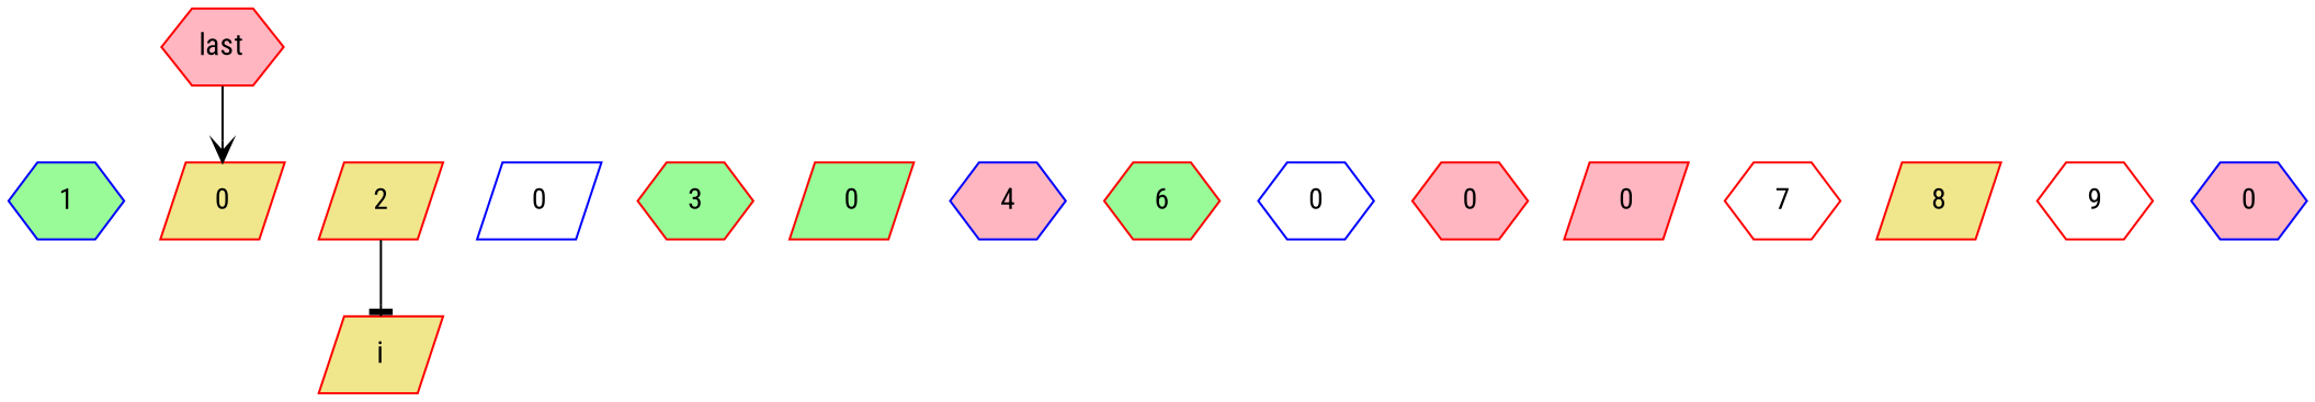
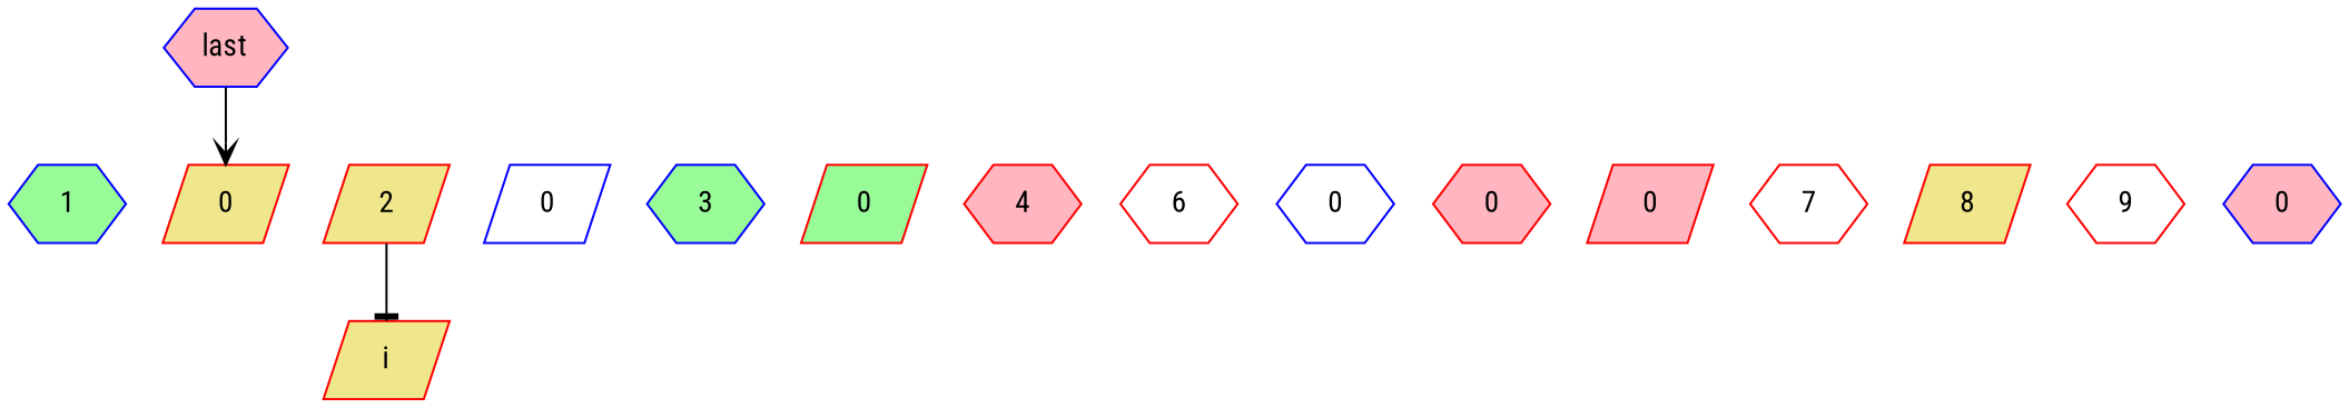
  digraph {
    fontname="Roboto Condensed"
    node [color=red fillcolor=lightpink fontname="Roboto Condensed" shape=hexagon style=filled]
    edge [fontname="Roboto Condensed"]
    n1 [color=blue fillcolor=palegreen label=1]
    n2 [fillcolor=khaki label=0 shape=parallelogram]
    n3 [fillcolor=khaki label=2 shape=parallelogram]
    n4 [color=blue fillcolor=white label=0 shape=parallelogram]
-   n5 [fillcolor=palegreen label=3]
+   n5 [color=blue fillcolor=palegreen label=3]
    n6 [fillcolor=palegreen label=0 shape=parallelogram]
-   n7 [color=blue label=4]
-   n8 [fillcolor=palegreen label=6]
+   n7 [label=4]
+   n8 [fillcolor=white label=6]
    n9 [color=blue fillcolor=white label=0]
    n10 [label=0]
    n11 [label=0 shape=parallelogram]
    n12 [fillcolor=white label=7]
    n13 [fillcolor=khaki label=8 shape=parallelogram]
    n14 [fillcolor=white label=9]
    n15 [color=blue label=0]
    i [fillcolor=khaki shape=parallelogram]
-   last
+   last [color=blue]
    subgraph sub_1 {
      rank=same
      n1
      n2
      n3
      n4
      n5
      n6
      n7
      n8
      n9
      n10
      n11
      n12
      n13
      n14
      n15
    }
    n3 -> i [arrowhead=tee]
    last -> n2 [arrowhead=vee]
  }
